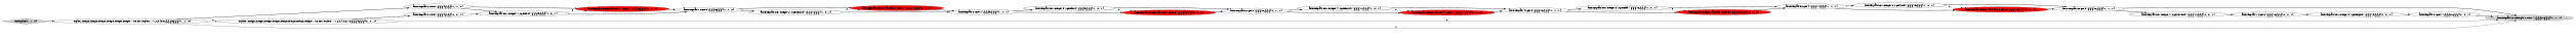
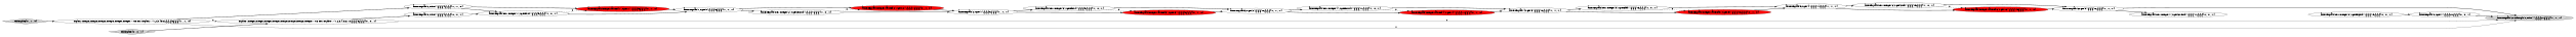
  digraph {
    rankdir=LR
    node [fillcolor=white shape=ellipse style=filled]
    edge [style=bold]
    n1 [label="assertEquals(5,t.get(4))@@@14@@@['1', '1', '1']"]
    n2 [label="assertEquals(new Integer(6),t.getSixth())@@@15@@@['1', '0', '1']"]
    n3 [fillcolor=red label="assertEquals(Integer.valueOf(6),t.getV6())@@@15@@@['0', '1', '0']"]
    n4 [label="assertEquals(6,t.get(5))@@@16@@@['1', '1', '1']"]
    n5 [fillcolor=red label="assertEquals(Integer.valueOf(1),t.getV1())@@@5@@@['0', '1', '0']"]
    n6 [label="assertEquals(1,t.get(0))@@@6@@@['1', '1', '1']"]
    n7 [fillcolor=red label="assertEquals(Integer.valueOf(2),t.getV2())@@@7@@@['0', '1', '0']"]
    n8 [label="assertEquals(new Integer(2),t.getSecond())@@@7@@@['1', '0', '1']"]
    n9 [label="assertEquals(6,t.size())@@@4@@@['1', '1', '0']"]
    n10 [label="assertEquals(new Integer(1),t.getFirst())@@@5@@@['1', '0', '1']"]
    n11 [label="assertEquals(8,t.size())@@@4@@@['0', '0', '1']"]
    n12 [label="assertEquals(new Integer(8),t.getEighth())@@@19@@@['0', '0', '1']"]
    n13 [label="assertEquals(8,t.get(7))@@@20@@@['0', '0', '1']"]
    n14 [fillcolor=lightgray label="assertEquals(t,t.subTuple(0,t.size()))@@@21@@@['1', '1', '1']"]
    n15 [label="assertEquals(new Integer(4),t.getFourth())@@@11@@@['1', '0', '1']"]
    n16 [fillcolor=red label="assertEquals(Integer.valueOf(4),t.getV4())@@@11@@@['0', '1', '0']"]
    n17 [label="assertEquals(4,t.get(3))@@@12@@@['1', '1', '1']"]
    n18 [label="assertEquals(new Integer(5),t.getFifth())@@@13@@@['1', '0', '1']"]
    n19 [fillcolor=red label="assertEquals(Integer.valueOf(5),t.getV5())@@@13@@@['0', '1', '0']"]
    n20 [label="assertEquals(2,t.get(1))@@@8@@@['1', '1', '1']"]
    n21 [label="assertEquals(new Integer(3),t.getThird())@@@9@@@['1', '0', '1']"]
    n22 [fillcolor=red label="assertEquals(Integer.valueOf(3),t.getV3())@@@9@@@['0', '1', '0']"]
+   n23 [fillcolor=lightgray label="testTuple8['0', '0', '1']" shape=diamond]
    n24 [label="Tuple8<Integer,Integer,Integer,Integer,Integer,Integer,Integer,Integer> t = new Tuple8<>(1,2,3,4,5,6,7,8)@@@3@@@['0', '0', '1']"]
    n25 [label="assertEquals(3,t.get(2))@@@10@@@['1', '1', '1']"]
    n26 [label="assertEquals(new Integer(7),t.getSeventh())@@@17@@@['0', '0', '1']"]
-   n27 [label="assertEquals(7,t.get(6))@@@18@@@['0', '0', '1']"]
    n28 [fillcolor=lightgray label="testTuple6['0', '1', '0']" shape=diamond]
    n29 [label="Tuple6<Integer,Integer,Integer,Integer,Integer,Integer> t = new Tuple6<>(1,2,3,4,5,6)@@@3@@@['1', '1', '0']"]
    n1 -> n2
    n1 -> n3
    n2 -> n3 [label=0 style=dashed]
    n2 -> n4
    n3 -> n4
    n4 -> n14
    n4 -> n26
    n5 -> n6
    n6 -> n7
    n6 -> n8
    n7 -> n20
    n8 -> n7 [label=0 style=dashed]
    n8 -> n20
    n9 -> n5
    n9 -> n10
    n10 -> n5 [label=0 style=dashed]
    n10 -> n6
    n11 -> n10
    n12 -> n13
    n13 -> n14
    n15 -> n16 [label=0 style=dashed]
    n15 -> n17
    n16 -> n17
    n17 -> n18
    n17 -> n19
    n18 -> n1
    n18 -> n19 [label=0 style=dashed]
    n19 -> n1
    n20 -> n21
    n20 -> n22
    n21 -> n22 [label=0 style=dashed]
    n21 -> n25
    n22 -> n25
+   n23 -> n24
    n24 -> n11
    n24 -> n14 [label=t style=solid]
    n25 -> n15
    n25 -> n16
-   n26 -> n27
-   n27 -> n12
    n28 -> n29
    n29 -> n9
    n29 -> n14 [label=t style=solid]
    n29 -> n24 [label=0 style=dashed]
  }
